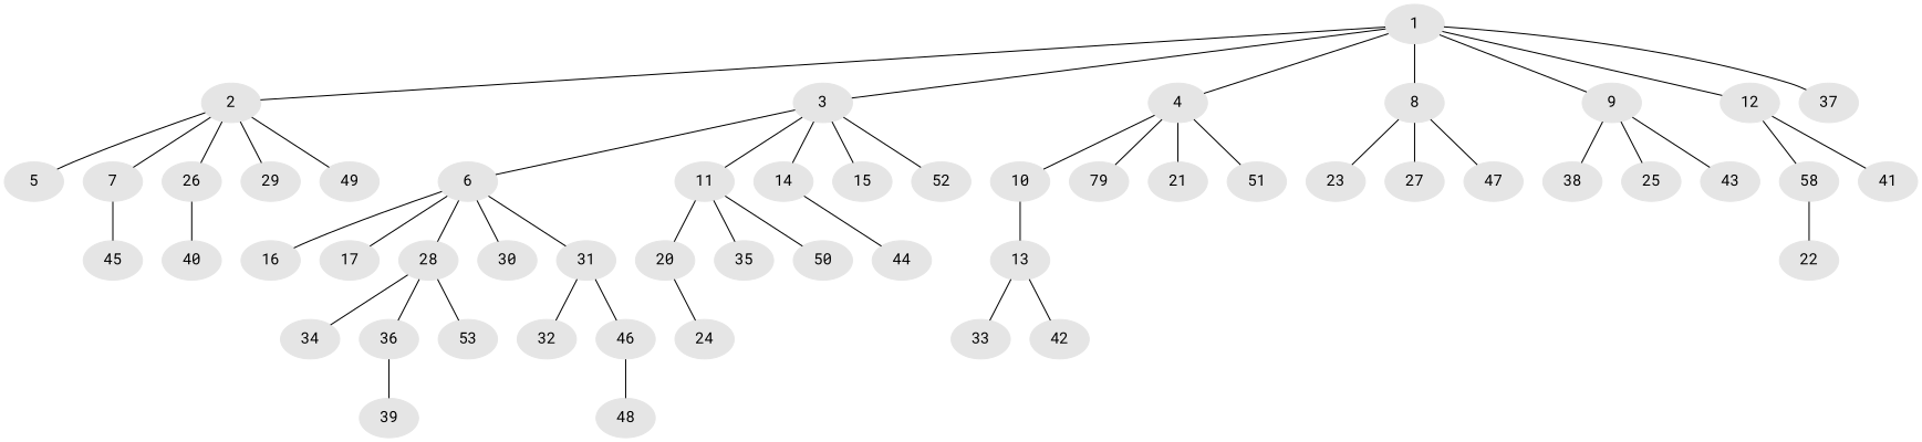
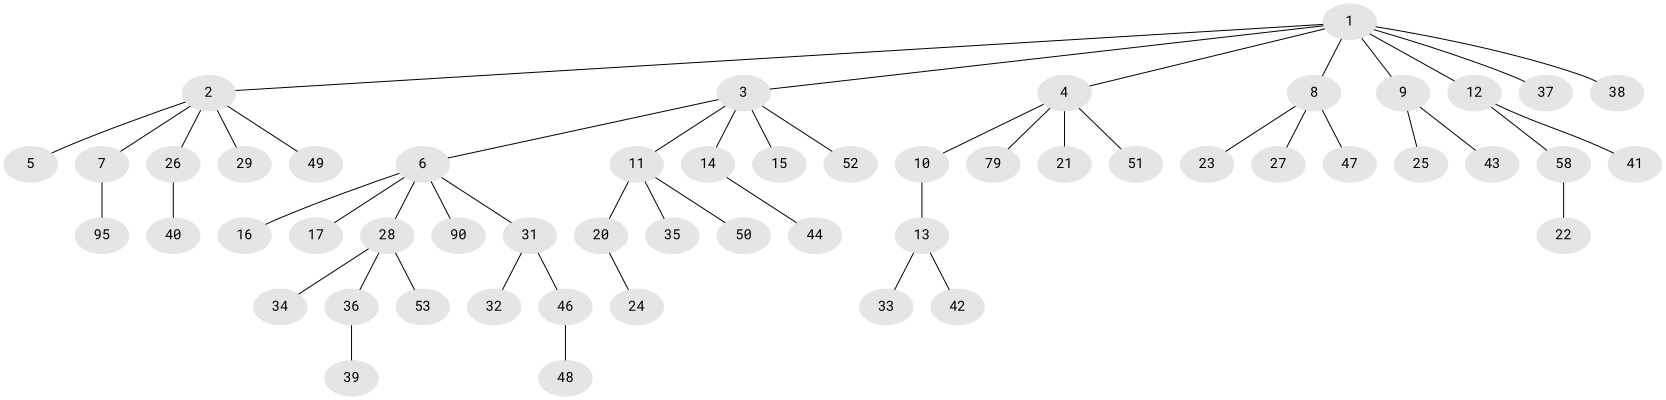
  graph {
    fontname="Roboto Mono"
    node [color=gray90 fontname="Roboto Mono" style=filled]
    edge [fontname="Roboto Mono"]
    1
    2
    3
    4
    8
    9
    12
    37
    38
    5
    7
    26
    29
    49
    6
    11
    14
    15
    52
    10
    n21 [label=79]
    21
    51
    23
    27
    47
    25
    43
    n29 [label=58]
    41
-   45
+   45 [label=95]
    40
    16
    17
    28
-   30
+   30 [label=90]
    31
    20
    35
    50
    44
    13
    34
    36
    53
    32
    46
    33
    42
    24
    22
    39
    48
    1 -- 2
    1 -- 3
    1 -- 4
    1 -- 8
    1 -- 9
    1 -- 12
    1 -- 37
-   9 -- 38
+   1 -- 38
    2 -- 5
    2 -- 7
    2 -- 26
    2 -- 29
    2 -- 49
    3 -- 6
    3 -- 11
    3 -- 14
    3 -- 15
    3 -- 52
    4 -- 10
    4 -- n21
    4 -- 21
    4 -- 51
    8 -- 23
    8 -- 27
    8 -- 47
    9 -- 25
    9 -- 43
    12 -- n29
    12 -- 41
    7 -- 45
    26 -- 40
    6 -- 16
    6 -- 17
    6 -- 28
    6 -- 30
    6 -- 31
    11 -- 20
    11 -- 35
    11 -- 50
    14 -- 44
    10 -- 13
    n29 -- 22
    28 -- 34
    28 -- 36
    28 -- 53
    31 -- 32
    31 -- 46
    20 -- 24
    13 -- 33
    13 -- 42
    36 -- 39
    46 -- 48
  }
